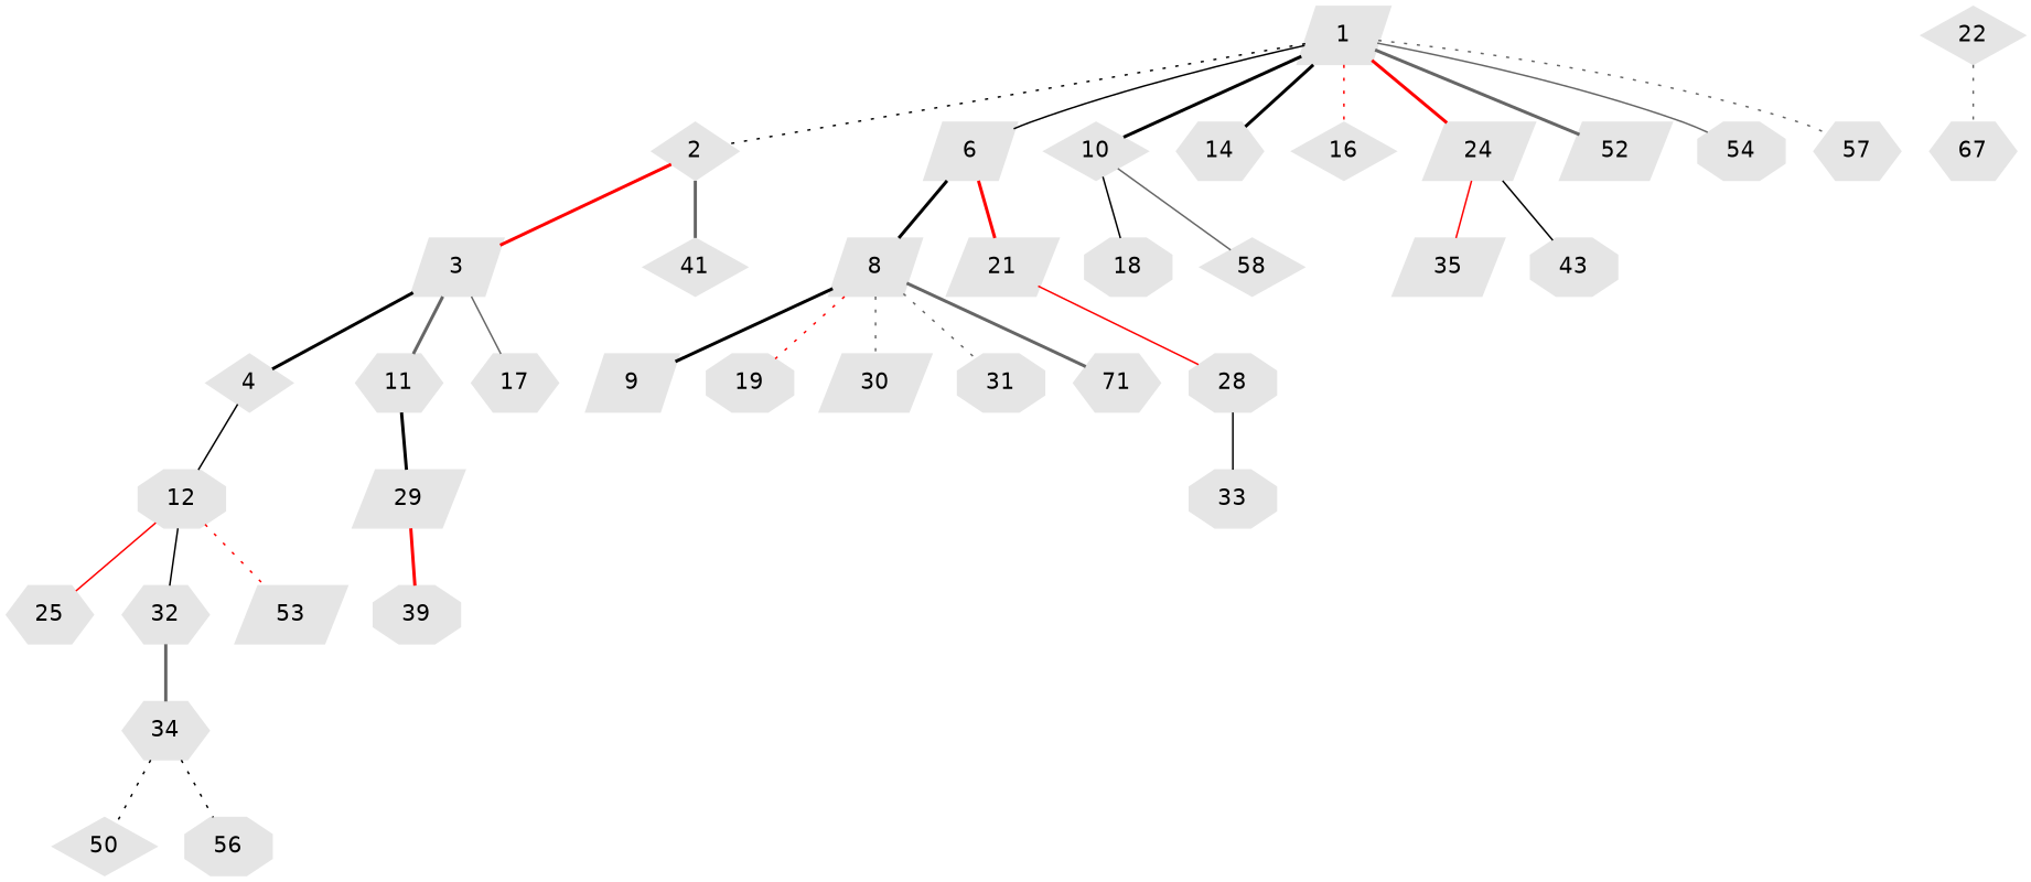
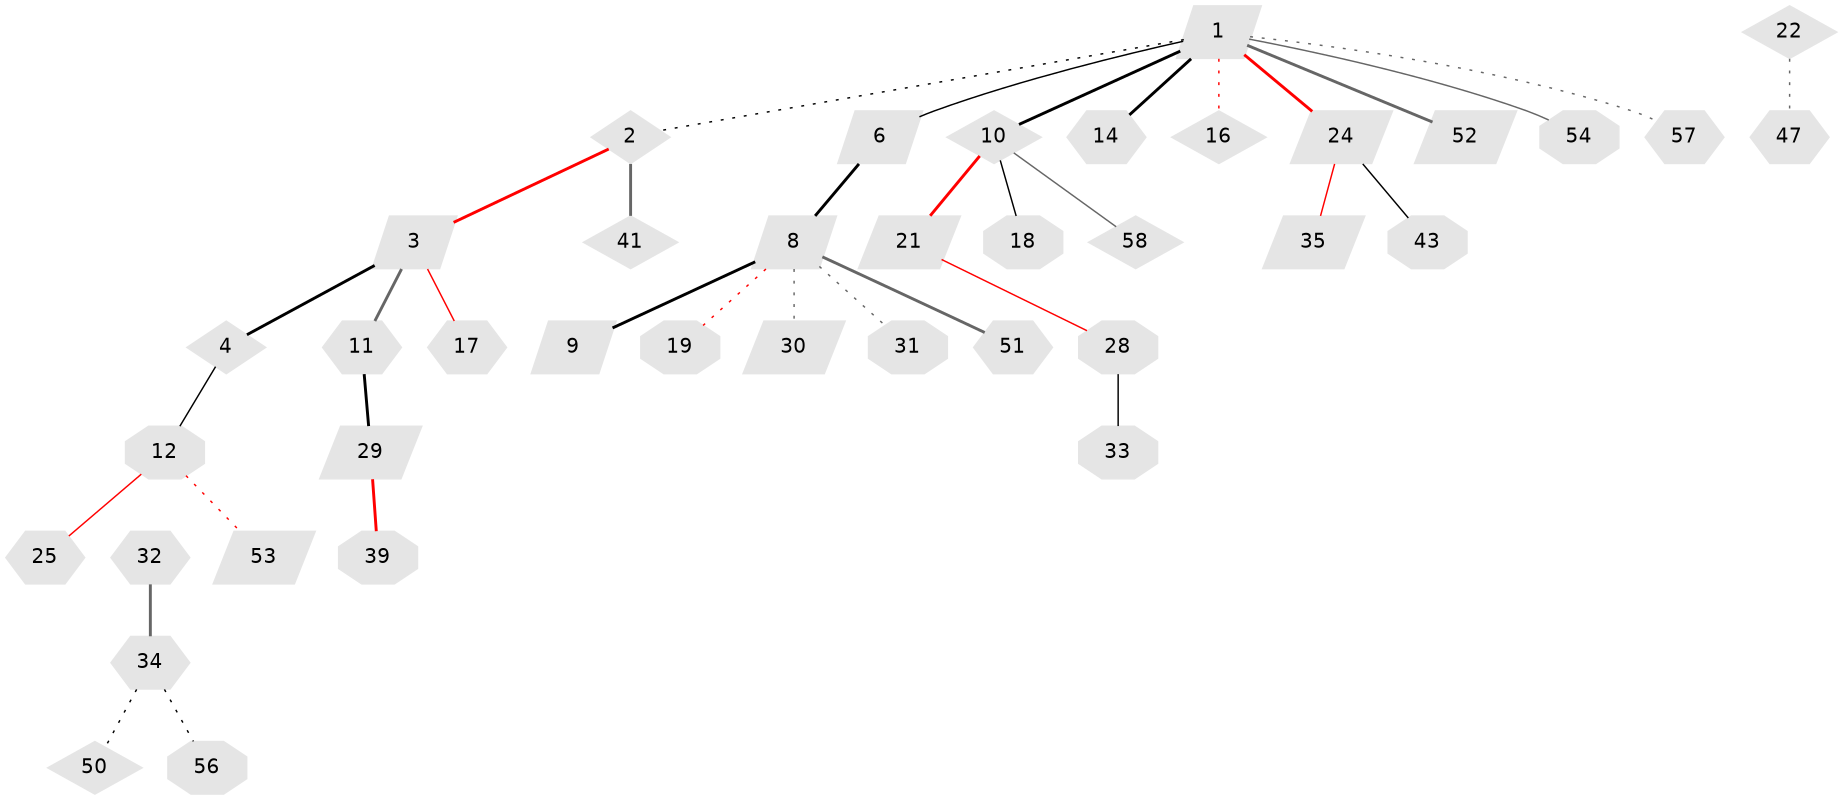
  graph {
    fontname="DejaVu Sans"
    node [color=gray90 fontname="DejaVu Sans" shape=parallelogram style=filled]
    edge [color=black fontname="DejaVu Sans" style=bold]
    1 [super="+7"]
    2 [shape=diamond super="+15"]
    6
    10 [shape=diamond super="+13"]
    14 [shape=hexagon super="+37"]
    16 [shape=diamond super="+33"]
    24 [super="+27"]
    n8 [label=52]
    54 [shape=octagon]
    57 [shape=hexagon]
    3 [super="+5"]
    41 [shape=diamond super="+52"]
    8 [super="+20"]
    18 [shape=octagon super="+46"]
    21 [super="+60"]
    58 [shape=diamond]
    35 [super="+45"]
    43 [shape=octagon]
    4 [shape=diamond super="+49"]
    11 [shape=hexagon]
    17 [shape=hexagon]
    12 [shape=octagon super="+23"]
    29 [super="+36"]
    25 [shape=hexagon]
    32 [shape=hexagon]
    53
    9 [super="+48"]
    19 [shape=octagon]
    30
    31 [shape=octagon]
-   51 [shape=hexagon label=71]
+   51 [shape=hexagon]
    28 [shape=octagon super="+40"]
    39 [shape=octagon]
    22 [shape=diamond super="+44"]
-   47 [shape=hexagon label=67]
+   47 [shape=hexagon]
    34 [shape=hexagon super="+55"]
    n37 [label=33 shape=octagon]
    50 [shape=diamond]
    56 [shape=octagon super="+59"]
    1 -- 2 [style=dotted]
    1 -- 6 [style=solid]
    1 -- 10
    1 -- 14
    1 -- 16 [color=red style=dotted]
    1 -- 24 [color=red]
    1 -- n8 [color=gray40]
    1 -- 54 [color=gray40 style=solid]
    1 -- 57 [color=gray40 style=dotted]
    2 -- 3 [color=red]
    2 -- 41 [color=gray40]
    6 -- 8
    10 -- 18 [style=solid]
-   6 -- 21 [color=red]
+   10 -- 21 [color=red]
    10 -- 58 [color=gray40 style=solid]
    24 -- 35 [color=red style=solid]
    24 -- 43 [style=solid]
    3 -- 4
    3 -- 11 [color=gray40]
-   3 -- 17 [color=gray40 style=solid]
+   3 -- 17 [color=red style=solid]
    8 -- 9
    8 -- 19 [color=red style=dotted]
    8 -- 30 [color=gray40 style=dotted]
    8 -- 31 [color=gray40 style=dotted]
    8 -- 51 [color=gray40]
    21 -- 28 [color=red style=solid]
    4 -- 12 [style=solid]
    11 -- 29
    12 -- 25 [color=red style=solid]
-   12 -- 32 [style=solid]
    12 -- 53 [color=red style=dotted]
    29 -- 39 [color=red]
    32 -- 34 [color=gray40]
    28 -- n37 [style=solid]
    22 -- 47 [color=gray40 style=dotted]
    34 -- 50 [style=dotted]
    34 -- 56 [style=dotted]
  }
